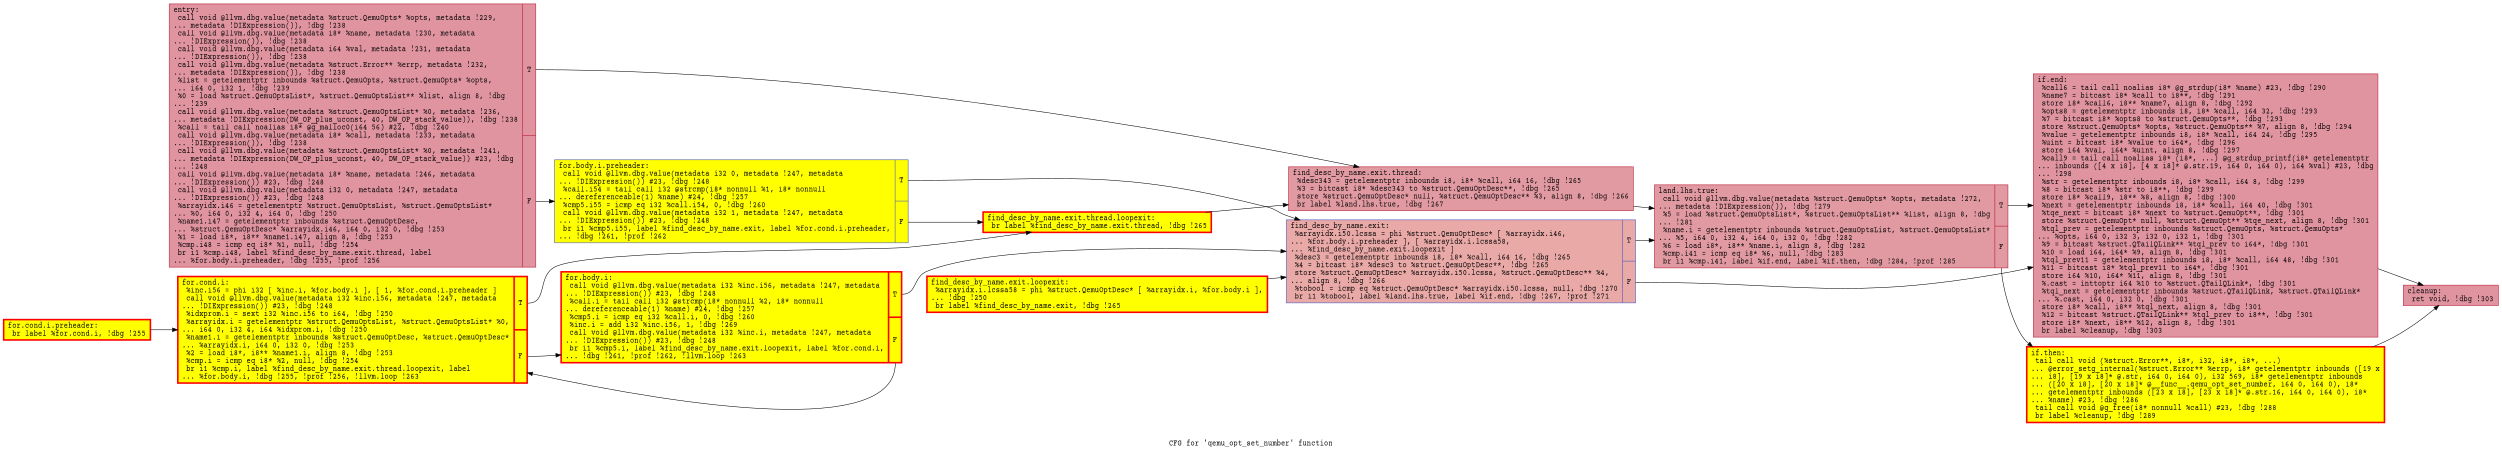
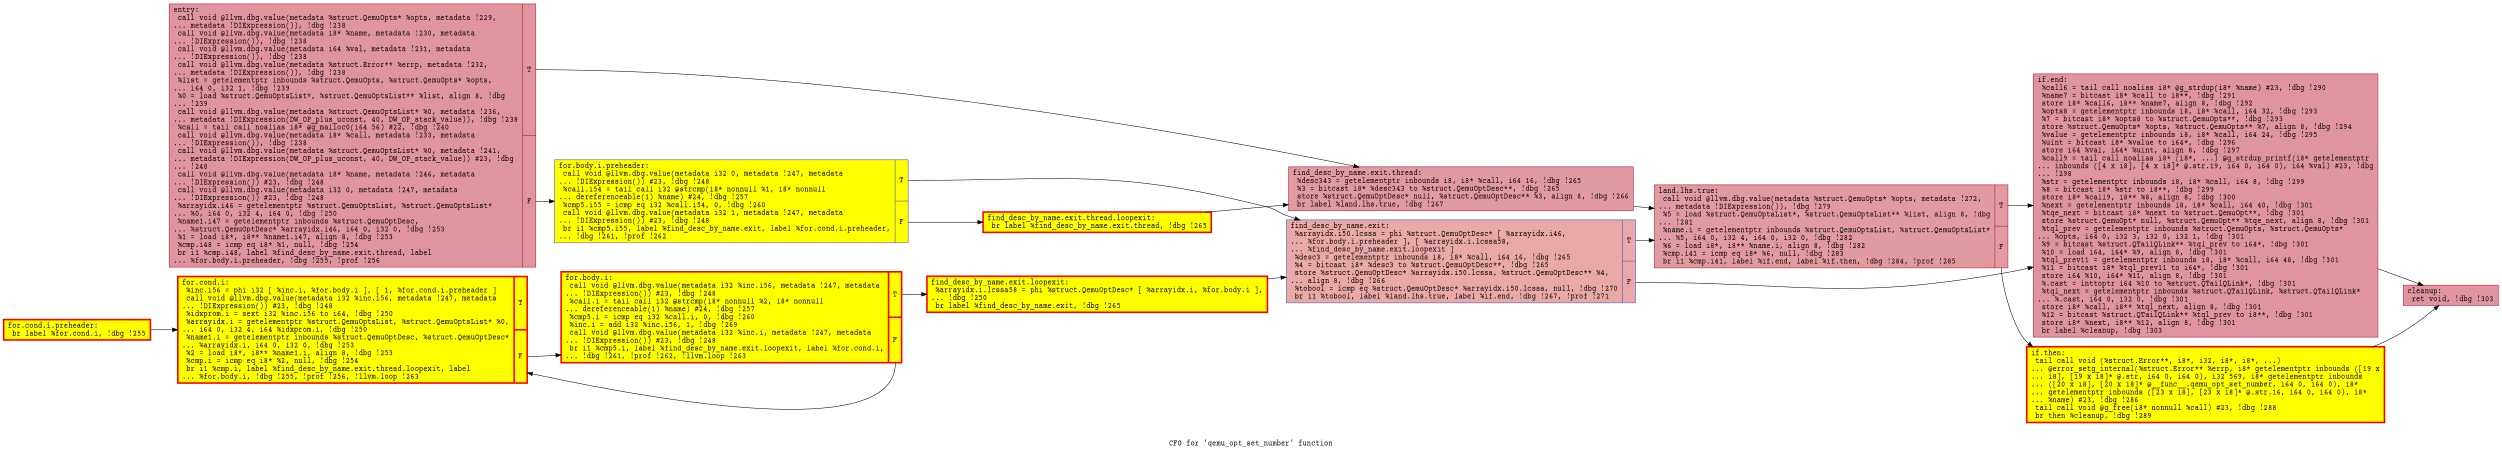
  digraph {
    fontname="Courier Prime"
    label="CFG for 'qemu_opt_set_number' function"
    rankdir=LR
    node [color=red fillcolor=yellow fontname="Courier Prime" shape=record style=filled]
    edge [fontname="Courier Prime"]
    n1 [color="#b70d28ff" fillcolor="#b70d2870" label="{entry:\l  call void @llvm.dbg.value(metadata %struct.QemuOpts* %opts, metadata !229,\l... metadata !DIExpression()), !dbg !238\l  call void @llvm.dbg.value(metadata i8* %name, metadata !230, metadata\l... !DIExpression()), !dbg !238\l  call void @llvm.dbg.value(metadata i64 %val, metadata !231, metadata\l... !DIExpression()), !dbg !238\l  call void @llvm.dbg.value(metadata %struct.Error** %errp, metadata !232,\l... metadata !DIExpression()), !dbg !238\l  %list = getelementptr inbounds %struct.QemuOpts, %struct.QemuOpts* %opts,\l... i64 0, i32 1, !dbg !239\l  %0 = load %struct.QemuOptsList*, %struct.QemuOptsList** %list, align 8, !dbg\l... !239\l  call void @llvm.dbg.value(metadata %struct.QemuOptsList* %0, metadata !236,\l... metadata !DIExpression(DW_OP_plus_uconst, 40, DW_OP_stack_value)), !dbg !238\l  %call = tail call noalias i8* @g_malloc0(i64 56) #22, !dbg !240\l  call void @llvm.dbg.value(metadata i8* %call, metadata !233, metadata\l... !DIExpression()), !dbg !238\l  call void @llvm.dbg.value(metadata %struct.QemuOptsList* %0, metadata !241,\l... metadata !DIExpression(DW_OP_plus_uconst, 40, DW_OP_stack_value)) #23, !dbg\l... !248\l  call void @llvm.dbg.value(metadata i8* %name, metadata !246, metadata\l... !DIExpression()) #23, !dbg !248\l  call void @llvm.dbg.value(metadata i32 0, metadata !247, metadata\l... !DIExpression()) #23, !dbg !248\l  %arrayidx.i46 = getelementptr %struct.QemuOptsList, %struct.QemuOptsList*\l... %0, i64 0, i32 4, i64 0, !dbg !250\l  %name1.i47 = getelementptr inbounds %struct.QemuOptDesc,\l... %struct.QemuOptDesc* %arrayidx.i46, i64 0, i32 0, !dbg !253\l  %1 = load i8*, i8** %name1.i47, align 8, !dbg !253\l  %cmp.i48 = icmp eq i8* %1, null, !dbg !254\l  br i1 %cmp.i48, label %find_desc_by_name.exit.thread, label\l... %for.body.i.preheader, !dbg !255, !prof !256\l|{<s0>T|<s1>F}}"]
    n2 [color="#b70d28ff" fillcolor="#bb1b2c70" label="{find_desc_by_name.exit.thread:                    \l  %desc343 = getelementptr inbounds i8, i8* %call, i64 16, !dbg !265\l  %3 = bitcast i8* %desc343 to %struct.QemuOptDesc**, !dbg !265\l  store %struct.QemuOptDesc* null, %struct.QemuOptDesc** %3, align 8, !dbg !266\l  br label %land.lhs.true, !dbg !267\l}"]
    n3 [color="#3d50c3ff" label="{for.body.i.preheader:                             \l  call void @llvm.dbg.value(metadata i32 0, metadata !247, metadata\l... !DIExpression()) #23, !dbg !248\l  %call.i54 = tail call i32 @strcmp(i8* nonnull %1, i8* nonnull\l... dereferenceable(1) %name) #24, !dbg !257\l  %cmp5.i55 = icmp eq i32 %call.i54, 0, !dbg !260\l  call void @llvm.dbg.value(metadata i32 1, metadata !247, metadata\l... !DIExpression()) #23, !dbg !248\l  br i1 %cmp5.i55, label %find_desc_by_name.exit, label %for.cond.i.preheader,\l... !dbg !261, !prof !262\l|{<s0>T|<s1>F}}"]
    n4 [color="#b70d28ff" fillcolor="#bb1b2c70" label="{land.lhs.true:                                    \l  call void @llvm.dbg.value(metadata %struct.QemuOpts* %opts, metadata !272,\l... metadata !DIExpression()), !dbg !279\l  %5 = load %struct.QemuOptsList*, %struct.QemuOptsList** %list, align 8, !dbg\l... !281\l  %name.i = getelementptr inbounds %struct.QemuOptsList, %struct.QemuOptsList*\l... %5, i64 0, i32 4, i64 0, i32 0, !dbg !282\l  %6 = load i8*, i8** %name.i, align 8, !dbg !282\l  %cmp.i41 = icmp eq i8* %6, null, !dbg !283\l  br i1 %cmp.i41, label %if.end, label %if.then, !dbg !284, !prof !285\l|{<s0>T|<s1>F}}"]
    n5 [color="#3d50c3ff" fillcolor="#ca3b3770" label="{find_desc_by_name.exit:                           \l  %arrayidx.i50.lcssa = phi %struct.QemuOptDesc* [ %arrayidx.i46,\l... %for.body.i.preheader ], [ %arrayidx.i.lcssa58,\l... %find_desc_by_name.exit.loopexit ]\l  %desc3 = getelementptr inbounds i8, i8* %call, i64 16, !dbg !265\l  %4 = bitcast i8* %desc3 to %struct.QemuOptDesc**, !dbg !265\l  store %struct.QemuOptDesc* %arrayidx.i50.lcssa, %struct.QemuOptDesc** %4,\l... align 8, !dbg !266\l  %tobool = icmp eq %struct.QemuOptDesc* %arrayidx.i50.lcssa, null, !dbg !270\l  br i1 %tobool, label %land.lhs.true, label %if.end, !dbg !267, !prof !271\l|{<s0>T|<s1>F}}"]
    n6 [label="{find_desc_by_name.exit.thread.loopexit:           \l  br label %find_desc_by_name.exit.thread, !dbg !265\l}" penwidth=3.0]
    n7 [color="#b70d28ff" fillcolor="#b70d2870" label="{if.end:                                           \l  %call6 = tail call noalias i8* @g_strdup(i8* %name) #23, !dbg !290\l  %name7 = bitcast i8* %call to i8**, !dbg !291\l  store i8* %call6, i8** %name7, align 8, !dbg !292\l  %opts8 = getelementptr inbounds i8, i8* %call, i64 32, !dbg !293\l  %7 = bitcast i8* %opts8 to %struct.QemuOpts**, !dbg !293\l  store %struct.QemuOpts* %opts, %struct.QemuOpts** %7, align 8, !dbg !294\l  %value = getelementptr inbounds i8, i8* %call, i64 24, !dbg !295\l  %uint = bitcast i8* %value to i64*, !dbg !296\l  store i64 %val, i64* %uint, align 8, !dbg !297\l  %call9 = tail call noalias i8* (i8*, ...) @g_strdup_printf(i8* getelementptr\l... inbounds ([4 x i8], [4 x i8]* @.str.19, i64 0, i64 0), i64 %val) #23, !dbg\l... !298\l  %str = getelementptr inbounds i8, i8* %call, i64 8, !dbg !299\l  %8 = bitcast i8* %str to i8**, !dbg !299\l  store i8* %call9, i8** %8, align 8, !dbg !300\l  %next = getelementptr inbounds i8, i8* %call, i64 40, !dbg !301\l  %tqe_next = bitcast i8* %next to %struct.QemuOpt**, !dbg !301\l  store %struct.QemuOpt* null, %struct.QemuOpt** %tqe_next, align 8, !dbg !301\l  %tql_prev = getelementptr inbounds %struct.QemuOpts, %struct.QemuOpts*\l... %opts, i64 0, i32 3, i32 0, i32 1, !dbg !301\l  %9 = bitcast %struct.QTailQLink** %tql_prev to i64*, !dbg !301\l  %10 = load i64, i64* %9, align 8, !dbg !301\l  %tql_prev11 = getelementptr inbounds i8, i8* %call, i64 48, !dbg !301\l  %11 = bitcast i8* %tql_prev11 to i64*, !dbg !301\l  store i64 %10, i64* %11, align 8, !dbg !301\l  %.cast = inttoptr i64 %10 to %struct.QTailQLink*, !dbg !301\l  %tql_next = getelementptr inbounds %struct.QTailQLink, %struct.QTailQLink*\l... %.cast, i64 0, i32 0, !dbg !301\l  store i8* %call, i8** %tql_next, align 8, !dbg !301\l  %12 = bitcast %struct.QTailQLink** %tql_prev to i8**, !dbg !301\l  store i8* %next, i8** %12, align 8, !dbg !301\l  br label %cleanup, !dbg !303\l}"]
-   n8 [label="{if.then:                                          \l  tail call void (%struct.Error**, i8*, i32, i8*, i8*, ...)\l... @error_setg_internal(%struct.Error** %errp, i8* getelementptr inbounds ([19 x\l... i8], [19 x i8]* @.str, i64 0, i64 0), i32 569, i8* getelementptr inbounds\l... ([20 x i8], [20 x i8]* @__func__.qemu_opt_set_number, i64 0, i64 0), i8*\l... getelementptr inbounds ([23 x i8], [23 x i8]* @.str.16, i64 0, i64 0), i8*\l... %name) #23, !dbg !286\l  tail call void @g_free(i8* nonnull %call) #23, !dbg !288\l  br label %cleanup, !dbg !289\l}" penwidth=3.0]
+   n8 [label="{if.then:                                          \l  tail call void (%struct.Error**, i8*, i32, i8*, i8*, ...)\l... @error_setg_internal(%struct.Error** %errp, i8* getelementptr inbounds ([19 x\l... i8], [19 x i8]* @.str, i64 0, i64 0), i32 569, i8* getelementptr inbounds\l... ([20 x i8], [20 x i8]* @__func__.qemu_opt_set_number, i64 0, i64 0), i8*\l... getelementptr inbounds ([23 x i8], [23 x i8]* @.str.16, i64 0, i64 0), i8*\l... %name) #23, !dbg !286\l  tail call void @g_free(i8* nonnull %call) #23, !dbg !288\l  br then %cleanup, !dbg !289\l}" penwidth=3.0]
    n9 [label="{for.cond.i.preheader:                             \l  br label %for.cond.i, !dbg !255\l}" penwidth=3.0]
    n10 [label="{for.cond.i:                                       \l  %inc.i56 = phi i32 [ %inc.i, %for.body.i ], [ 1, %for.cond.i.preheader ]\l  call void @llvm.dbg.value(metadata i32 %inc.i56, metadata !247, metadata\l... !DIExpression()) #23, !dbg !248\l  %idxprom.i = sext i32 %inc.i56 to i64, !dbg !250\l  %arrayidx.i = getelementptr %struct.QemuOptsList, %struct.QemuOptsList* %0,\l... i64 0, i32 4, i64 %idxprom.i, !dbg !250\l  %name1.i = getelementptr inbounds %struct.QemuOptDesc, %struct.QemuOptDesc*\l... %arrayidx.i, i64 0, i32 0, !dbg !253\l  %2 = load i8*, i8** %name1.i, align 8, !dbg !253\l  %cmp.i = icmp eq i8* %2, null, !dbg !254\l  br i1 %cmp.i, label %find_desc_by_name.exit.thread.loopexit, label\l... %for.body.i, !dbg !255, !prof !256, !llvm.loop !263\l|{<s0>T|<s1>F}}" penwidth=3.0]
    n11 [color="#b70d28ff" fillcolor="#b70d2870" label="{cleanup:                                          \l  ret void, !dbg !303\l}"]
    n12 [label="{for.body.i:                                       \l  call void @llvm.dbg.value(metadata i32 %inc.i56, metadata !247, metadata\l... !DIExpression()) #23, !dbg !248\l  %call.i = tail call i32 @strcmp(i8* nonnull %2, i8* nonnull\l... dereferenceable(1) %name) #24, !dbg !257\l  %cmp5.i = icmp eq i32 %call.i, 0, !dbg !260\l  %inc.i = add i32 %inc.i56, 1, !dbg !269\l  call void @llvm.dbg.value(metadata i32 %inc.i, metadata !247, metadata\l... !DIExpression()) #23, !dbg !248\l  br i1 %cmp5.i, label %find_desc_by_name.exit.loopexit, label %for.cond.i,\l... !dbg !261, !prof !262, !llvm.loop !263\l|{<s0>T|<s1>F}}" penwidth=3.0]
    n13 [label="{find_desc_by_name.exit.loopexit:                  \l  %arrayidx.i.lcssa58 = phi %struct.QemuOptDesc* [ %arrayidx.i, %for.body.i ],\l... !dbg !250\l  br label %find_desc_by_name.exit, !dbg !265\l}" penwidth=3.0]
    n1 -> n2 [tailport=s0]
    n1 -> n3 [tailport=s1]
    n2 -> n4
    n3 -> n5 [tailport=s0]
    n3 -> n6 [tailport=s1]
    n4 -> n7 [tailport=s0]
    n4 -> n8 [tailport=s1]
    n5 -> n4 [tailport=s0]
    n5 -> n7 [tailport=s1]
    n6 -> n2
    n7 -> n11
    n8 -> n11
    n9 -> n10
-   n10 -> n6 [tailport=s0]
    n10 -> n12 [tailport=s1]
    n12 -> n10 [tailport=s1]
-   n12 -> n5 [tailport=s0]
+   n12 -> n13 [tailport=s0]
    n13 -> n5
  }
